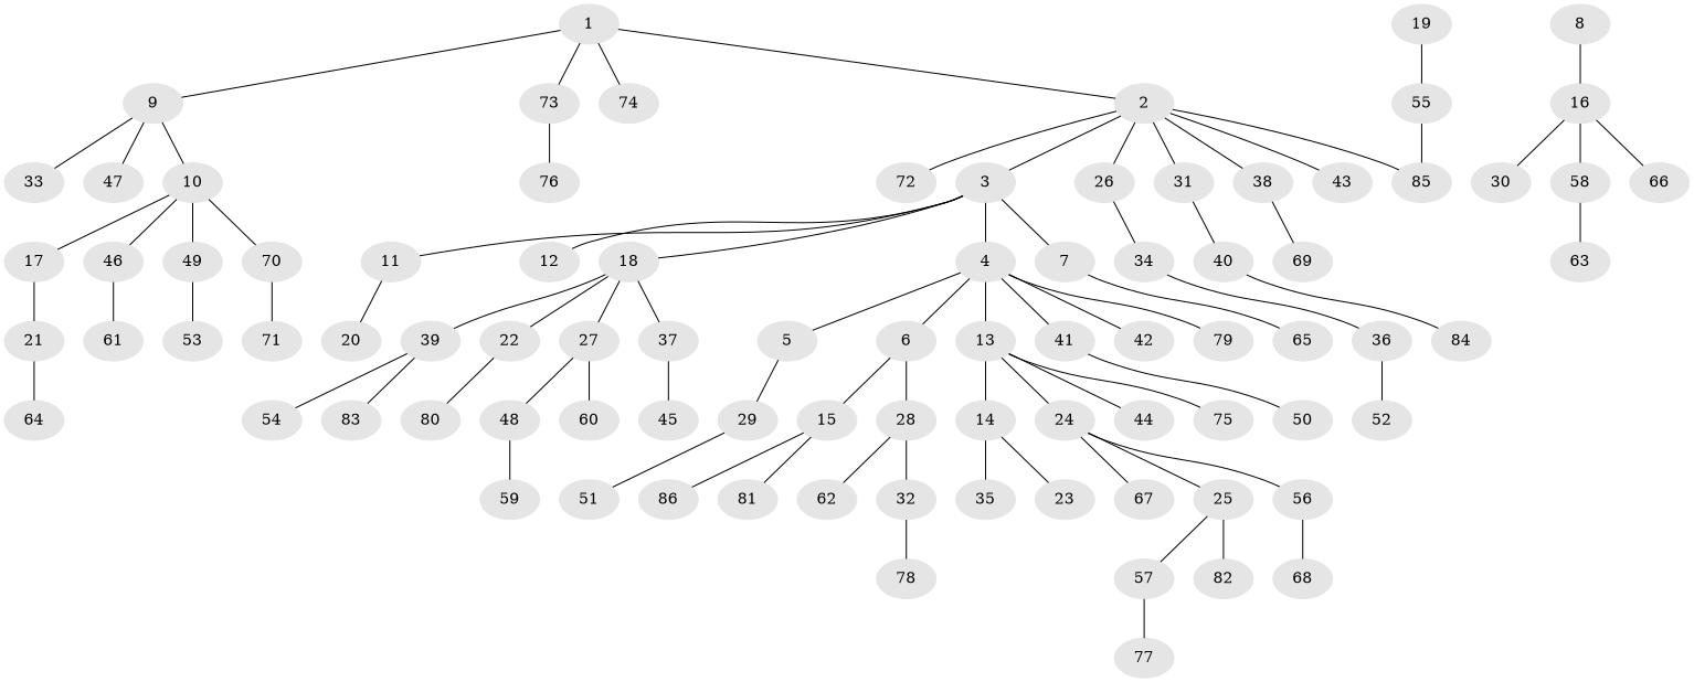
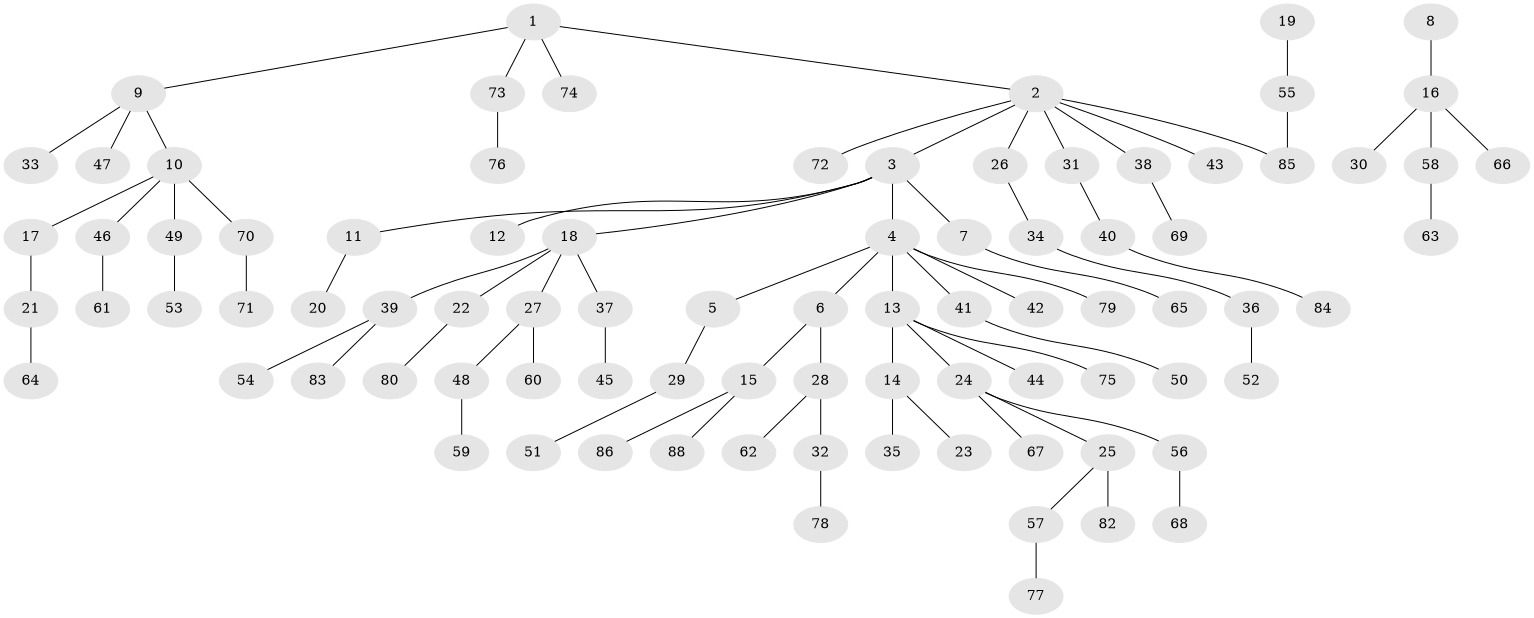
  graph {
    node [color=gray90 style=filled]
    1
    2
    9
    73
    74
    3
    26
    31
    38
    43
    72
    85
    10
    33
    47
    76
    4
    7
    11
    12
    18
    19
    55
    34
    40
    69
    5
    6
    13
    41
    42
    79
    65
    20
    22
    27
    37
    39
    29
    15
    28
    14
    24
    44
    75
    50
    51
-   81
+   81 [label=88]
    86
    32
    62
    8
    16
    30
    58
    66
    17
    46
    49
    70
    21
    61
    53
    71
    23
    35
    25
    56
    67
    63
    64
    80
    48
    60
    45
    54
    83
    57
    82
    68
    77
    36
    59
    78
    84
    52
    1 -- 2
    1 -- 9
    1 -- 73
    1 -- 74
    2 -- 3
    2 -- 26
    2 -- 31
    2 -- 38
    2 -- 43
    2 -- 72
    2 -- 85
    9 -- 10
    9 -- 33
    9 -- 47
    73 -- 76
    3 -- 4
    3 -- 7
    3 -- 11
    3 -- 12
    3 -- 18
    26 -- 34
    31 -- 40
    38 -- 69
    10 -- 17
    10 -- 46
    10 -- 49
    10 -- 70
    4 -- 5
    4 -- 6
    4 -- 13
    4 -- 41
    4 -- 42
    4 -- 79
    7 -- 65
    11 -- 20
    18 -- 22
    18 -- 27
    18 -- 37
    18 -- 39
    19 -- 55
    55 -- 85
    34 -- 36
    40 -- 84
    5 -- 29
    6 -- 15
    6 -- 28
    13 -- 14
    13 -- 24
    13 -- 44
    13 -- 75
    41 -- 50
    22 -- 80
    27 -- 48
    27 -- 60
    37 -- 45
    39 -- 54
    39 -- 83
    29 -- 51
    15 -- 81
    15 -- 86
    28 -- 32
    28 -- 62
    14 -- 23
    14 -- 35
    24 -- 25
    24 -- 56
    24 -- 67
    32 -- 78
    8 -- 16
    16 -- 30
    16 -- 58
    16 -- 66
    58 -- 63
    17 -- 21
    46 -- 61
    49 -- 53
    70 -- 71
    21 -- 64
    25 -- 57
    25 -- 82
    56 -- 68
    48 -- 59
    57 -- 77
    36 -- 52
  }
